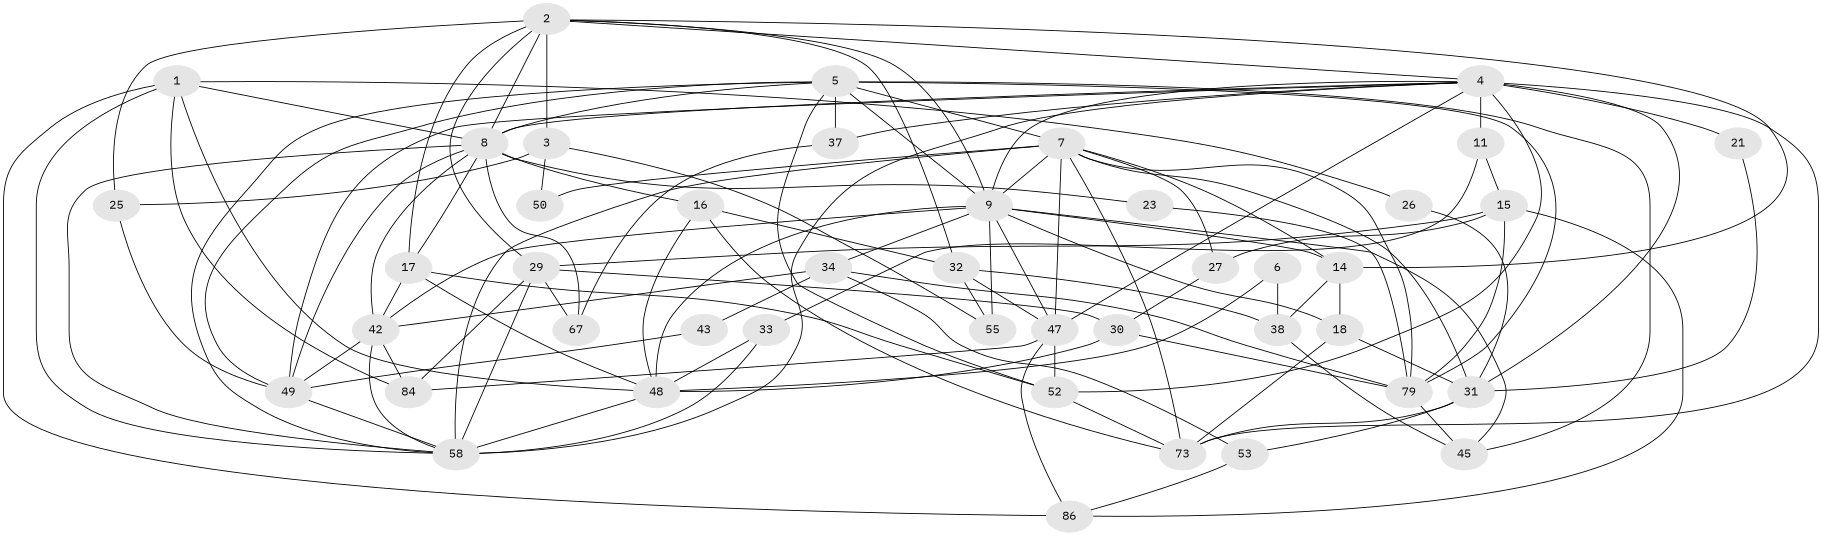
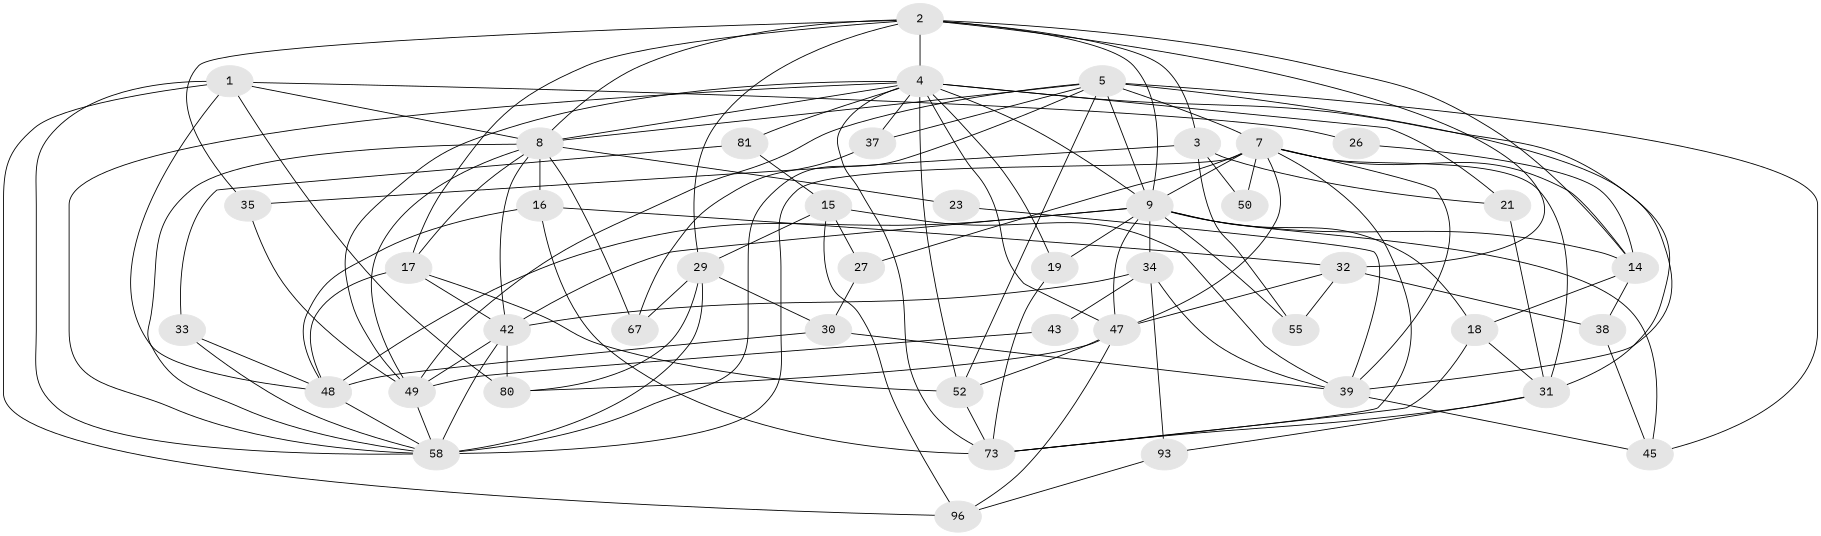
  graph {
    fontname="IBM Plex Mono"
    node [color=gray90 fontname="IBM Plex Mono" style=filled]
    edge [fontname="IBM Plex Mono"]
    1 [super="+91+28"]
    8 [super="+62"]
    26
    48 [super="+63+68"]
    58 [super="+61"]
-   84
-   86
+   84 [label=80]
+   86 [label=96]
    17 [super="+69"]
    49 [super="+60"]
    16
    23
    42 [super="+54"]
    67
    31 [super="+75"]
    2 [super="+20+51"]
    3 [super="+80"]
    4 [super="+41+35+36+12"]
    9 [super="+22+13"]
    14 [super="+72"]
-   25
+   25 [label=35]
    29 [super="+71+40"]
    32 [super="+50"]
    n23 [label=50]
    21
    55
-   11
+   11 [label=81]
+   19 [super="+59"]
    37
    47 [super="+65"]
    52 [super="+79"]
    73 [super="+82+87"]
    45
    18
    34
    38
    30
    15 [super="+57+76"]
    33
-   53
+   53 [label=93]
    5 [super="+46+74"]
    7 [super="+64+56+70"]
-   39 [super="+83" label=79]
+   39 [super="+83"]
    27
-   6
    43 [super="+44"]
    1 -- 8
    1 -- 26
    1 -- 48
    1 -- 58
    1 -- 84
    1 -- 86
    8 -- 58
    8 -- 17
    8 -- 49
    8 -- 16
    8 -- 23
    8 -- 42
    8 -- 67
-   26 -- 31
+   26 -- 14
    48 -- 58
    17 -- 48
    17 -- 42 [weight=2]
    17 -- 52
    49 -- 58
    16 -- 48
    16 -- 32
    16 -- 73
    23 -- 39
    42 -- 58
    42 -- 84
    42 -- 49 [weight=2]
    31 -- 73
    31 -- 53
    2 -- 8
    2 -- 17
    2 -- 3
    2 -- 4
    2 -- 9
    2 -- 14
    2 -- 25
    2 -- 29
    2 -- 32
    3 -- 25
    3 -- n23
+   3 -- 21
    3 -- 55
    4 -- 8
    4 -- 58
    4 -- 49
    4 -- 31 [weight=3]
    4 -- 9
    4 -- 21
    4 -- 11
+   4 -- 19
    4 -- 37
    4 -- 47
    4 -- 52
    4 -- 73 [weight=2]
    9 -- 48 [weight=3]
    9 -- 42
    9 -- 14
    9 -- 55
+   9 -- 19
    9 -- 47
    9 -- 45
    9 -- 18
    9 -- 34
    14 -- 18
    14 -- 38
    25 -- 49
    29 -- 58
    29 -- 84
    29 -- 67
    29 -- 30
    32 -- 55
    32 -- 47
    32 -- 38 [weight=2]
    21 -- 31
    11 -- 15
    11 -- 33
+   19 -- 73
    37 -- 67
    47 -- 84
    47 -- 86
    47 -- 52
    52 -- 73
    18 -- 31
    18 -- 73
    34 -- 42
    34 -- 53
    34 -- 39
    34 -- 43
    38 -- 45
    30 -- 48
    30 -- 39
    15 -- 86
    15 -- 29
    15 -- 39
    15 -- 27 [weight=2]
    33 -- 48
    33 -- 58
    53 -- 86
    5 -- 8
    5 -- 58
    5 -- 49
    5 -- 9
    5 -- 37
    5 -- 52
    5 -- 45
    5 -- 7 [weight=3]
    5 -- 39
    7 -- 58 [weight=3]
    7 -- 31
    7 -- 9
    7 -- 14
    7 -- n23
    7 -- 47
    7 -- 73
    7 -- 39
    7 -- 27
    39 -- 45
    27 -- 30
-   6 -- 48
-   6 -- 38
    43 -- 49
  }
